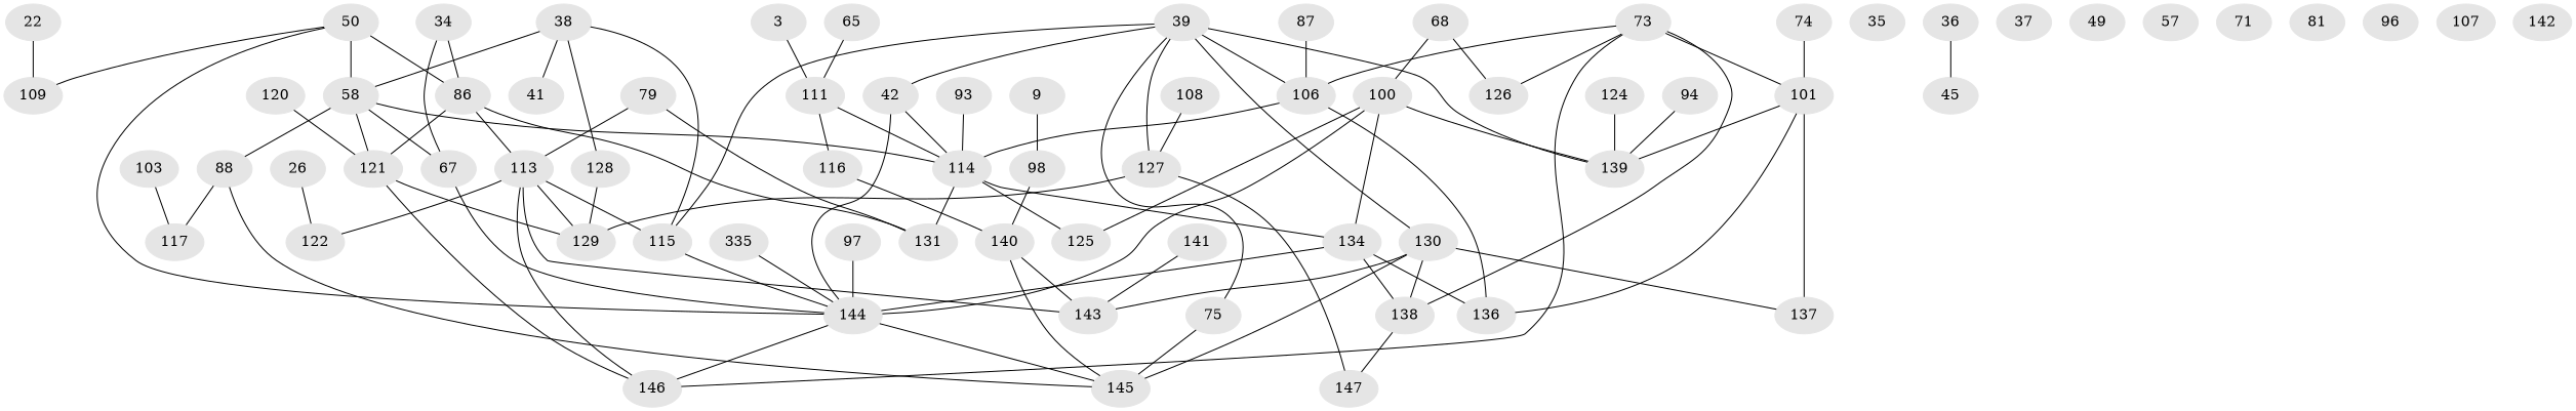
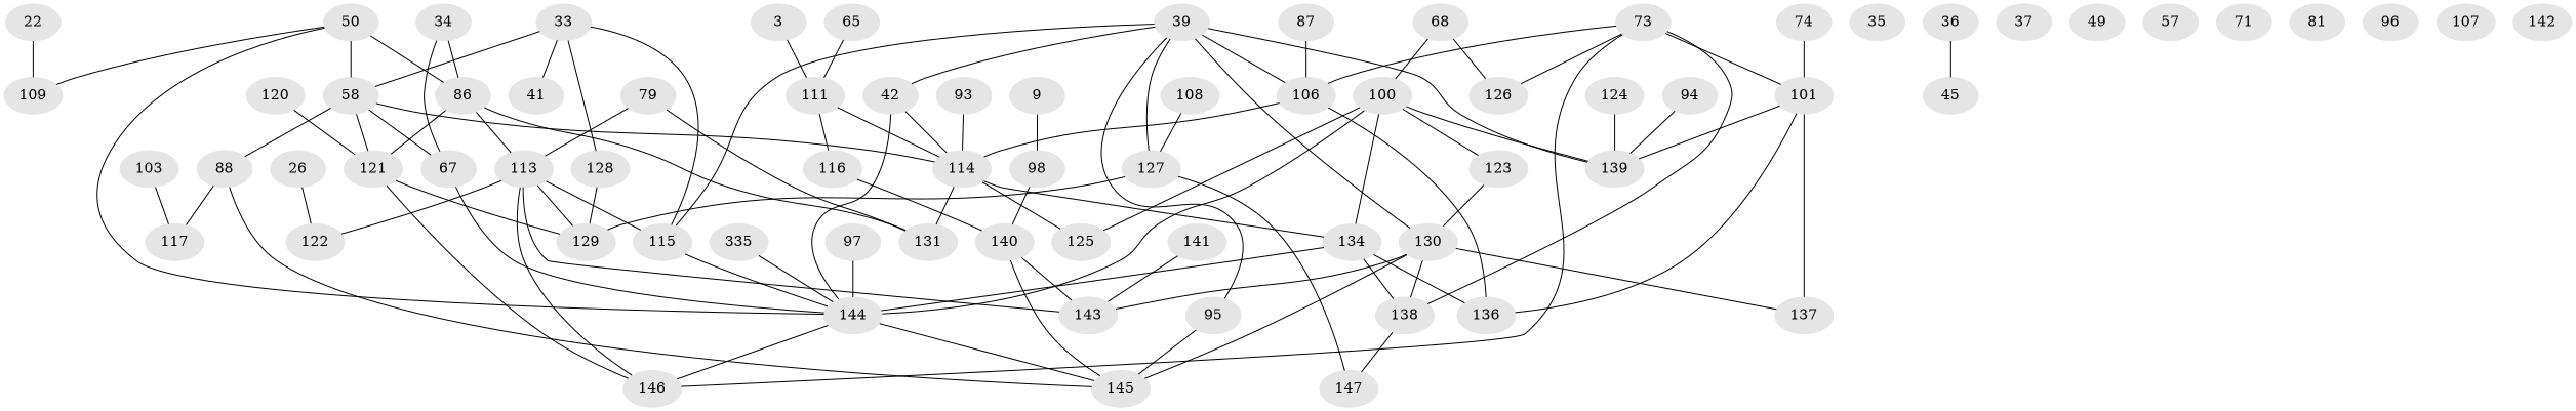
  graph {
    node [color=gray90 style=filled]
    3
    111
    114 [super="+5"]
    116
    9
    98
    140
    22
    109
    26
    122
    34
    67
    86
    144 [super="+13+80+112"]
    121 [super="+110"]
    131 [super="+83"]
    113 [super="+23+33+76"]
    35
    36
    45
    37
-   38
+   38 [label=33]
    41
    58 [super="+27"]
    115 [super="+6+7+32+54"]
    128
    88 [super="+2"]
    129 [super="+84+118+99"]
    39 [super="+4+31+20"]
    42
-   95 [label=75]
+   95
    106 [super="+104+62"]
    127 [super="+119"]
    130 [super="+72"]
    139 [super="+66+1+56+105"]
    145
    136 [super="+43+92"]
    147
    138 [super="+91+132+133"]
    137
    143
    125
    134 [super="+12+102"]
    146 [super="+48"]
    49
    50 [super="+40"]
    57
    117 [super="+89"]
    65
    100 [super="+24+59+82"]
+   123
    68
    126
    71
    73 [super="+52+64"]
    101
    74
    79 [super="+10"]
    81
    87
    93
    94
    96
    97
    103
    107
    108
    120
    124
    n71 [label=335]
    141
    142
    3 -- 111
    111 -- 114
    111 -- 116
    114 -- 131
    114 -- 125
    114 -- 134 [weight=2]
    116 -- 140
    9 -- 98
    98 -- 140
    140 -- 145
    140 -- 143
    22 -- 109
    26 -- 122
    34 -- 67
    34 -- 86
    67 -- 144
    86 -- 121 [weight=2]
    86 -- 131
    86 -- 113 [weight=2]
    144 -- 145
    144 -- 146
    121 -- 129
    121 -- 146
    113 -- 122
    113 -- 115
    113 -- 129 [weight=2]
    113 -- 143
    113 -- 146
    36 -- 45
    38 -- 41
    38 -- 58
    38 -- 115
    38 -- 128
    58 -- 114
    58 -- 67 [weight=2]
    58 -- 121
    58 -- 88 [weight=2]
    115 -- 144
    128 -- 129
    88 -- 145
    88 -- 117
    39 -- 115
    39 -- 42
    39 -- 95
    39 -- 106
    39 -- 127
    39 -- 130 [weight=2]
    39 -- 139
    42 -- 114
    42 -- 144
    95 -- 145
    106 -- 114
    106 -- 136
    127 -- 129
    127 -- 147
    130 -- 145 [weight=2]
    130 -- 138
    130 -- 137
    130 -- 143
    138 -- 147
    134 -- 144 [weight=3]
    134 -- 136
    134 -- 138
    50 -- 109
    50 -- 86
    50 -- 144
    50 -- 58 [weight=3]
    65 -- 111
    100 -- 144 [weight=2]
    100 -- 139
    100 -- 125
    100 -- 134
+   100 -- 123
+   123 -- 130
    68 -- 100
    68 -- 126
    73 -- 106
    73 -- 138
    73 -- 146
    73 -- 126
    73 -- 101 [weight=2]
    101 -- 139
    101 -- 136
    101 -- 137
    74 -- 101
    79 -- 131 [weight=2]
    79 -- 113 [weight=2]
    87 -- 106
    93 -- 114
    94 -- 139
    97 -- 144
    103 -- 117
    108 -- 127
    120 -- 121
    124 -- 139
    n71 -- 144
    141 -- 143
  }
